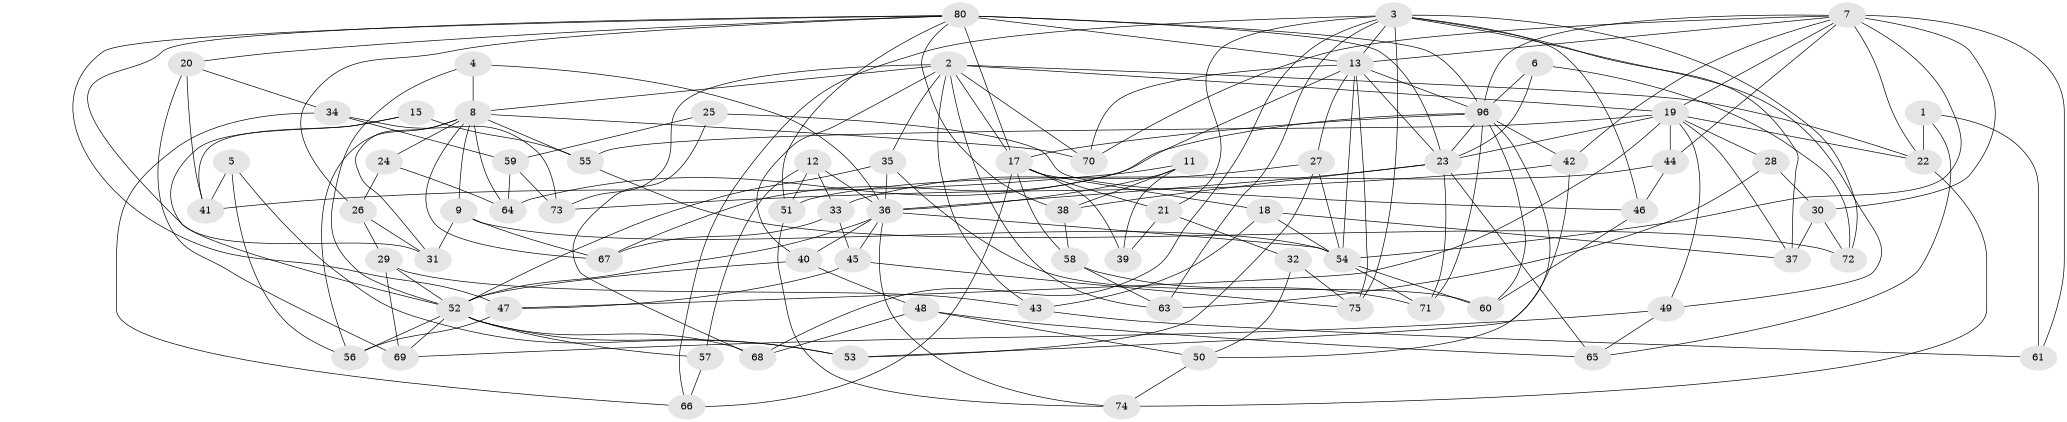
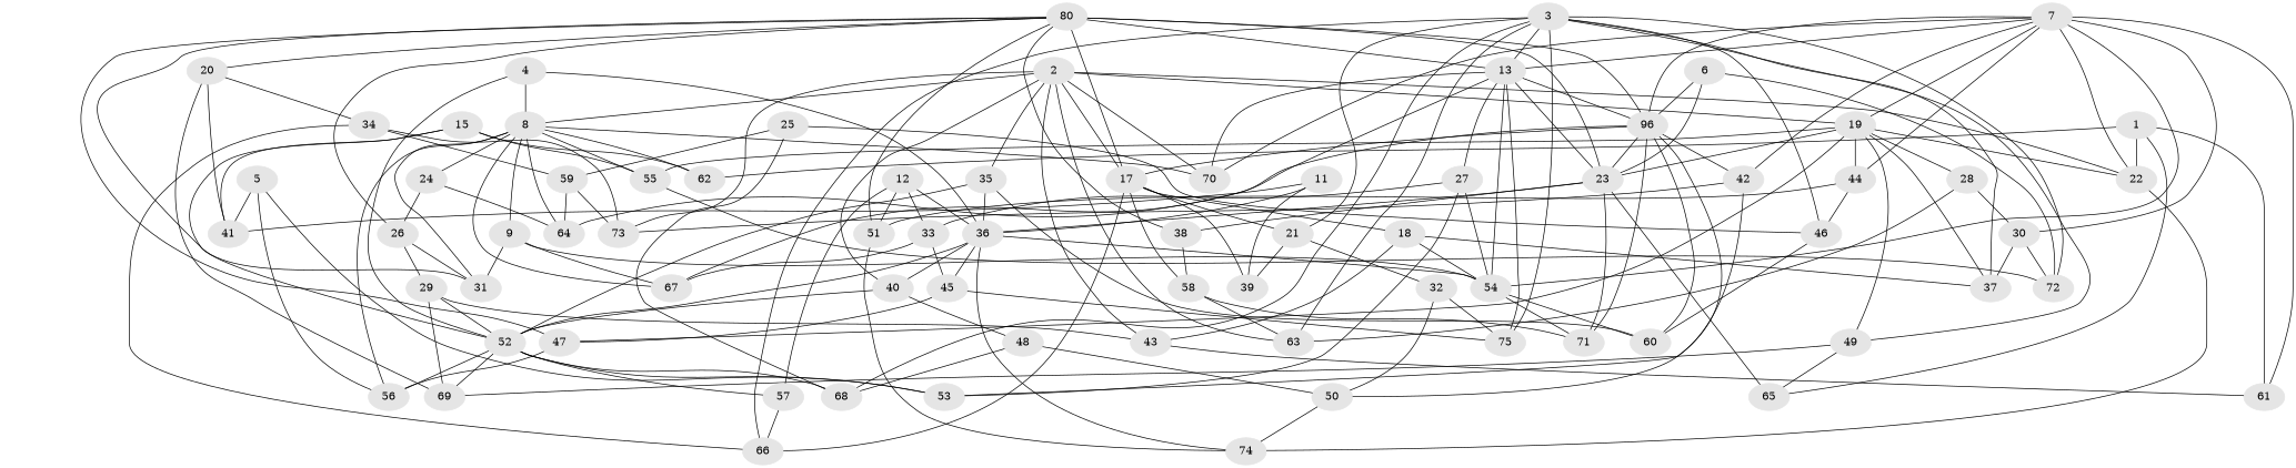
  graph {
    node [color=gray90 style=filled]
    edge [weight=1.0]
    1
    22
    61
+   62
    65
    74
    2
    8
    17
    19
    35
    40
    43
    63
    70
    73
    56
    9
    24
    31
    55
    64
    67
    21
    66
    39
    18
    58
    37
    49
    28
    23
    44
    47
    36
    52
    60
    48
    3
    13
    46
    68
    72
    75
    n45 [label=96]
    54
    27
    32
    69
    4
    45
    53
    57
    5
    41
    30
    6
    42
    50
    71
    38
    7
    51
    26
    n65 [label=80]
    20
    34
    29
    11
    12
    33
    15
    59
    25
    1 -- 22
    1 -- 61
+   1 -- 62
    1 -- 65
    22 -- 74
    2 -- 22
    2 -- 8
    2 -- 17
    2 -- 19
    2 -- 35
    2 -- 40
    2 -- 43
    2 -- 63
    2 -- 70
    2 -- 73
+   8 -- 62 [weight=2.0]
    8 -- 70
    8 -- 56
    8 -- 9
    8 -- 24
    8 -- 31
    8 -- 55
    8 -- 64
    8 -- 67
    17 -- 21
    17 -- 66
    17 -- 39 [weight=2.0]
    17 -- 18
    17 -- 58
    19 -- 22
    19 -- 55
    19 -- 37
    19 -- 49
    19 -- 28
    19 -- 23 [weight=3.0]
    19 -- 44
    19 -- 47
    35 -- 36
    35 -- 52
    35 -- 60
    40 -- 52
    40 -- 48
    43 -- 61
    9 -- 31
    9 -- 67
    9 -- 54
    24 -- 64
    24 -- 26
    55 -- 72
    21 -- 39
    21 -- 32
    18 -- 43
    18 -- 37
    18 -- 54
    58 -- 63
    58 -- 71
    49 -- 65
    49 -- 69
    28 -- 63
    28 -- 30
    23 -- 65
    23 -- 36
    23 -- 71
    23 -- 38
    44 -- 46
    44 -- 51
    47 -- 56
    36 -- 74
    36 -- 40
    36 -- 52
    36 -- 54
    36 -- 45
    52 -- 56
    52 -- 68
    52 -- 69
    52 -- 53
    52 -- 57 [weight=2.0]
-   48 -- 65
    48 -- 68
    48 -- 50
    3 -- 63
    3 -- 21
    3 -- 66
    3 -- 37
    3 -- 49
    3 -- 13
    3 -- 46
    3 -- 68
    3 -- 72
    3 -- 75
    13 -- 70
    13 -- 67
    13 -- 23
    13 -- 75
    13 -- n45
    13 -- 54
    13 -- 27
    46 -- 60
    n45 -- 17
    n45 -- 64
    n45 -- 23
    n45 -- 60
    n45 -- 42
    n45 -- 50
    n45 -- 71
    54 -- 60
    54 -- 71
    27 -- 54
    27 -- 53
    27 -- 33
    32 -- 75
    32 -- 50
    4 -- 8
    4 -- 36
    4 -- 52
    45 -- 47
    45 -- 75
    57 -- 66
    5 -- 56
    5 -- 53
    5 -- 41
    30 -- 37
    30 -- 72
    6 -- 23 [weight=2.0]
    6 -- 72
    6 -- n45
    42 -- 73
    42 -- 53
    50 -- 74
    38 -- 58
    7 -- 22
    7 -- 61
    7 -- 19
    7 -- 70
    7 -- 44
    7 -- 13
    7 -- n45
    7 -- 54
    7 -- 30
    7 -- 42
    51 -- 74
    26 -- 31
    26 -- 29
    n65 -- 17 [weight=2.0]
    n65 -- 31
    n65 -- 23
    n65 -- 47
    n65 -- 13
    n65 -- n45 [weight=2.0]
    n65 -- 38
    n65 -- 51
    n65 -- 26
    n65 -- 20
    20 -- 69
    20 -- 41
    20 -- 34
    34 -- 73
    34 -- 66
    34 -- 59
    29 -- 43
    29 -- 52
    29 -- 69
    11 -- 39
    11 -- 36
    11 -- 41
-   11 -- 38
    12 -- 36
    12 -- 57
    12 -- 51
    12 -- 33
    33 -- 67
    33 -- 45
+   15 -- 62
    15 -- 55
    15 -- 52
    15 -- 41
    59 -- 73
    59 -- 64
    25 -- 46
    25 -- 68
    25 -- 59
  }
